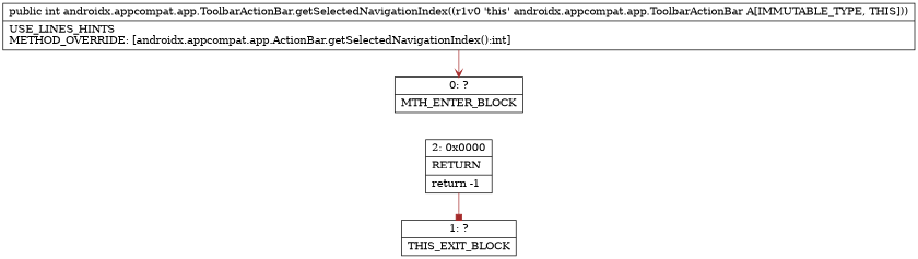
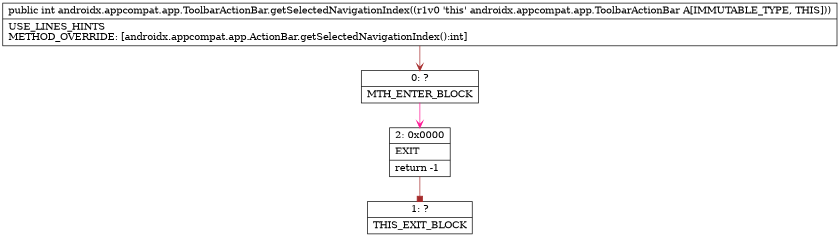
  digraph {
    node [shape=record]
    edge [arrowhead=vee color=brown]
    n1 [label="{0\:\ ?|MTH_ENTER_BLOCK\l}"]
-   n2 [label="{2\:\ 0x0000|RETURN\l|return \-1\l}"]
+   n2 [label="{2\:\ 0x0000|EXIT\l|return \-1\l}"]
    n3 [label="{1\:\ ?|THIS_EXIT_BLOCK\l}"]
    n4 [label="{public int androidx.appcompat.app.ToolbarActionBar.getSelectedNavigationIndex((r1v0 'this' androidx.appcompat.app.ToolbarActionBar A[IMMUTABLE_TYPE, THIS]))  | USE_LINES_HINTS\lMETHOD_OVERRIDE: [androidx.appcompat.app.ActionBar.getSelectedNavigationIndex():int]\l}"]
+   n1 -> n2 [color=deeppink]
    n2 -> n3 [arrowhead=box]
    n4 -> n1
  }
